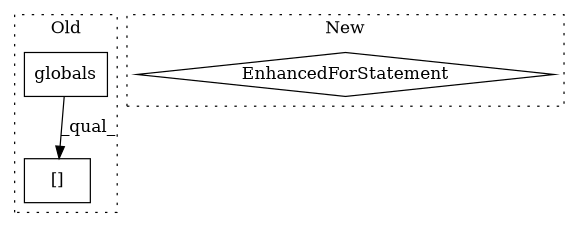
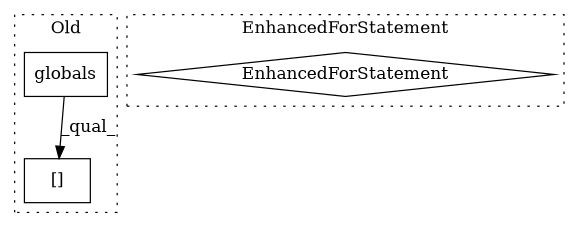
  digraph {
    node [shape=box]
    n1 [a=32 l=9 label=globals s=4181]
    n2 [a=2 l="10,1" label="[]" s="4181,4199"]
    n3 [a=70 l="57,3" label=EnhancedForStatement s="2849,3030" shape=diamond]
    subgraph cluster_1 {
      label=Old
      style=dotted
      n1
      n2
    }
    subgraph cluster_2 {
-     label=New
+     label=EnhancedForStatement
      style=dotted
      n3
    }
    n1 -> n2 [label=_qual_]
  }
